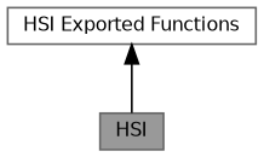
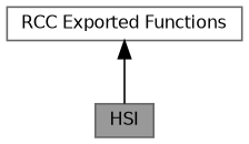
  digraph {
    rankdir=TB
    node [fontname=Helvetica fontsize=10 shape=box style=filled]
    n1 [color=gray40 fillcolor=grey60 fontcolor=black height=0.2 label=HSI width=0.4]
-   n2 [color=grey40 fillcolor=white height=0.2 label="HSI Exported Functions" width=0.4]
+   n2 [color=grey40 fillcolor=white height=0.2 label="RCC Exported Functions" width=0.4]
    n2 -> n1 [dir=back fontname=Helvetica fontsize=10 labelfontname=Helvetica labelfontsize=10 shape=plaintext style=solid]
  }
